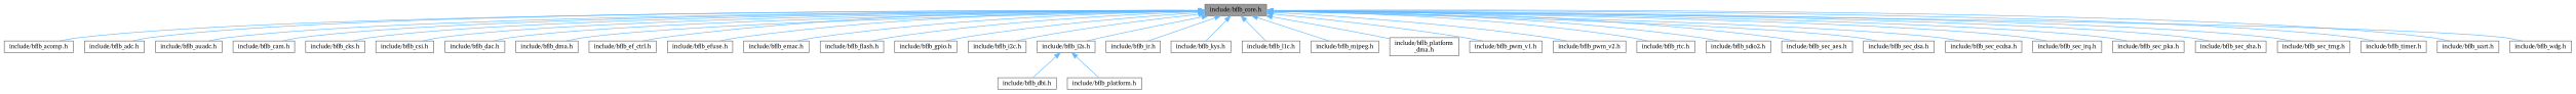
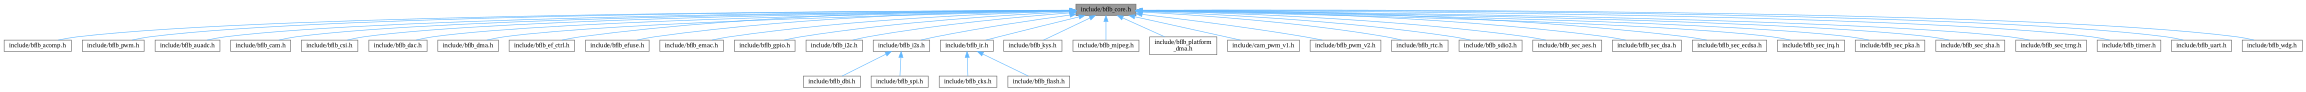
  digraph {
    fontname="PT Serif"
    node [color=grey40 fillcolor=white fontname="PT Serif" fontsize=10 shape=box style=filled]
    edge [color=steelblue1 dir=back fontname="PT Serif" fontsize=10 labelfontname=Helvetica labelfontsize=10 style=solid]
    n1 [color=gray40 fillcolor=grey60 fontcolor=black height=0.2 label="include/bflb_core.h" width=0.4]
    n2 [height=0.2 label="include/bflb_acomp.h" width=0.4]
-   n3 [height=0.2 label="include/bflb_adc.h" width=0.4]
+   n3 [height=0.2 label="include/bflb_pwm.h" width=0.4]
    n4 [height=0.2 label="include/bflb_auadc.h" width=0.4]
    n5 [height=0.2 label="include/bflb_cam.h" width=0.4]
    n6 [height=0.2 label="include/bflb_cks.h" width=0.4]
    n7 [height=0.2 label="include/bflb_csi.h" width=0.4]
    n8 [height=0.2 label="include/bflb_dac.h" width=0.4]
    n9 [height=0.2 label="include/bflb_dma.h" width=0.4]
    n10 [height=0.2 label="include/bflb_ef_ctrl.h" width=0.4]
    n11 [height=0.2 label="include/bflb_efuse.h" width=0.4]
    n12 [height=0.2 label="include/bflb_emac.h" width=0.4]
    n13 [height=0.2 label="include/bflb_flash.h" width=0.4]
    n14 [height=0.2 label="include/bflb_gpio.h" width=0.4]
    n15 [height=0.2 label="include/bflb_i2c.h" width=0.4]
    n16 [height=0.2 label="include/bflb_i2s.h" width=0.4]
    n17 [height=0.2 label="include/bflb_ir.h" width=0.4]
    n18 [height=0.2 label="include/bflb_kys.h" width=0.4]
-   n19 [height=0.2 label="include/bflb_l1c.h" width=0.4]
    n20 [height=0.2 label="include/bflb_mjpeg.h" width=0.4]
    n21 [height=0.2 label="include/bflb_platform\l_dma.h" width=0.4]
-   n22 [height=0.2 label="include/bflb_pwm_v1.h" width=0.4]
+   n22 [height=0.2 label="include/cam_pwm_v1.h" width=0.4]
    n23 [height=0.2 label="include/bflb_pwm_v2.h" width=0.4]
    n24 [height=0.2 label="include/bflb_rtc.h" width=0.4]
    n25 [height=0.2 label="include/bflb_sdio2.h" width=0.4]
    n26 [height=0.2 label="include/bflb_sec_aes.h" width=0.4]
    n27 [height=0.2 label="include/bflb_sec_dsa.h" width=0.4]
    n28 [height=0.2 label="include/bflb_sec_ecdsa.h" width=0.4]
    n29 [height=0.2 label="include/bflb_sec_irq.h" width=0.4]
    n30 [height=0.2 label="include/bflb_sec_pka.h" width=0.4]
    n31 [height=0.2 label="include/bflb_sec_sha.h" width=0.4]
    n32 [height=0.2 label="include/bflb_sec_trng.h" width=0.4]
    n33 [height=0.2 label="include/bflb_timer.h" width=0.4]
    n34 [height=0.2 label="include/bflb_uart.h" width=0.4]
    n35 [height=0.2 label="include/bflb_wdg.h" width=0.4]
    n36 [height=0.2 label="include/bflb_dbi.h" width=0.4]
-   n37 [height=0.2 label="include/bflb_platform.h" width=0.4]
+   n37 [height=0.2 label="include/bflb_spi.h" width=0.4]
    n1 -> n2
    n1 -> n3
    n1 -> n4
    n1 -> n5
-   n1 -> n6
+   n17 -> n6
    n1 -> n7
    n1 -> n8
    n1 -> n9
    n1 -> n10
    n1 -> n11
    n1 -> n12
-   n1 -> n13
+   n17 -> n13
    n1 -> n14
    n1 -> n15
    n1 -> n16
    n1 -> n17
    n1 -> n18
-   n1 -> n19
    n1 -> n20
    n1 -> n21
    n1 -> n22
    n1 -> n23
    n1 -> n24
    n1 -> n25
    n1 -> n26
    n1 -> n27
    n1 -> n28
    n1 -> n29
    n1 -> n30
    n1 -> n31
    n1 -> n32
    n1 -> n33
    n1 -> n34
    n1 -> n35
    n16 -> n36
    n16 -> n37
  }
